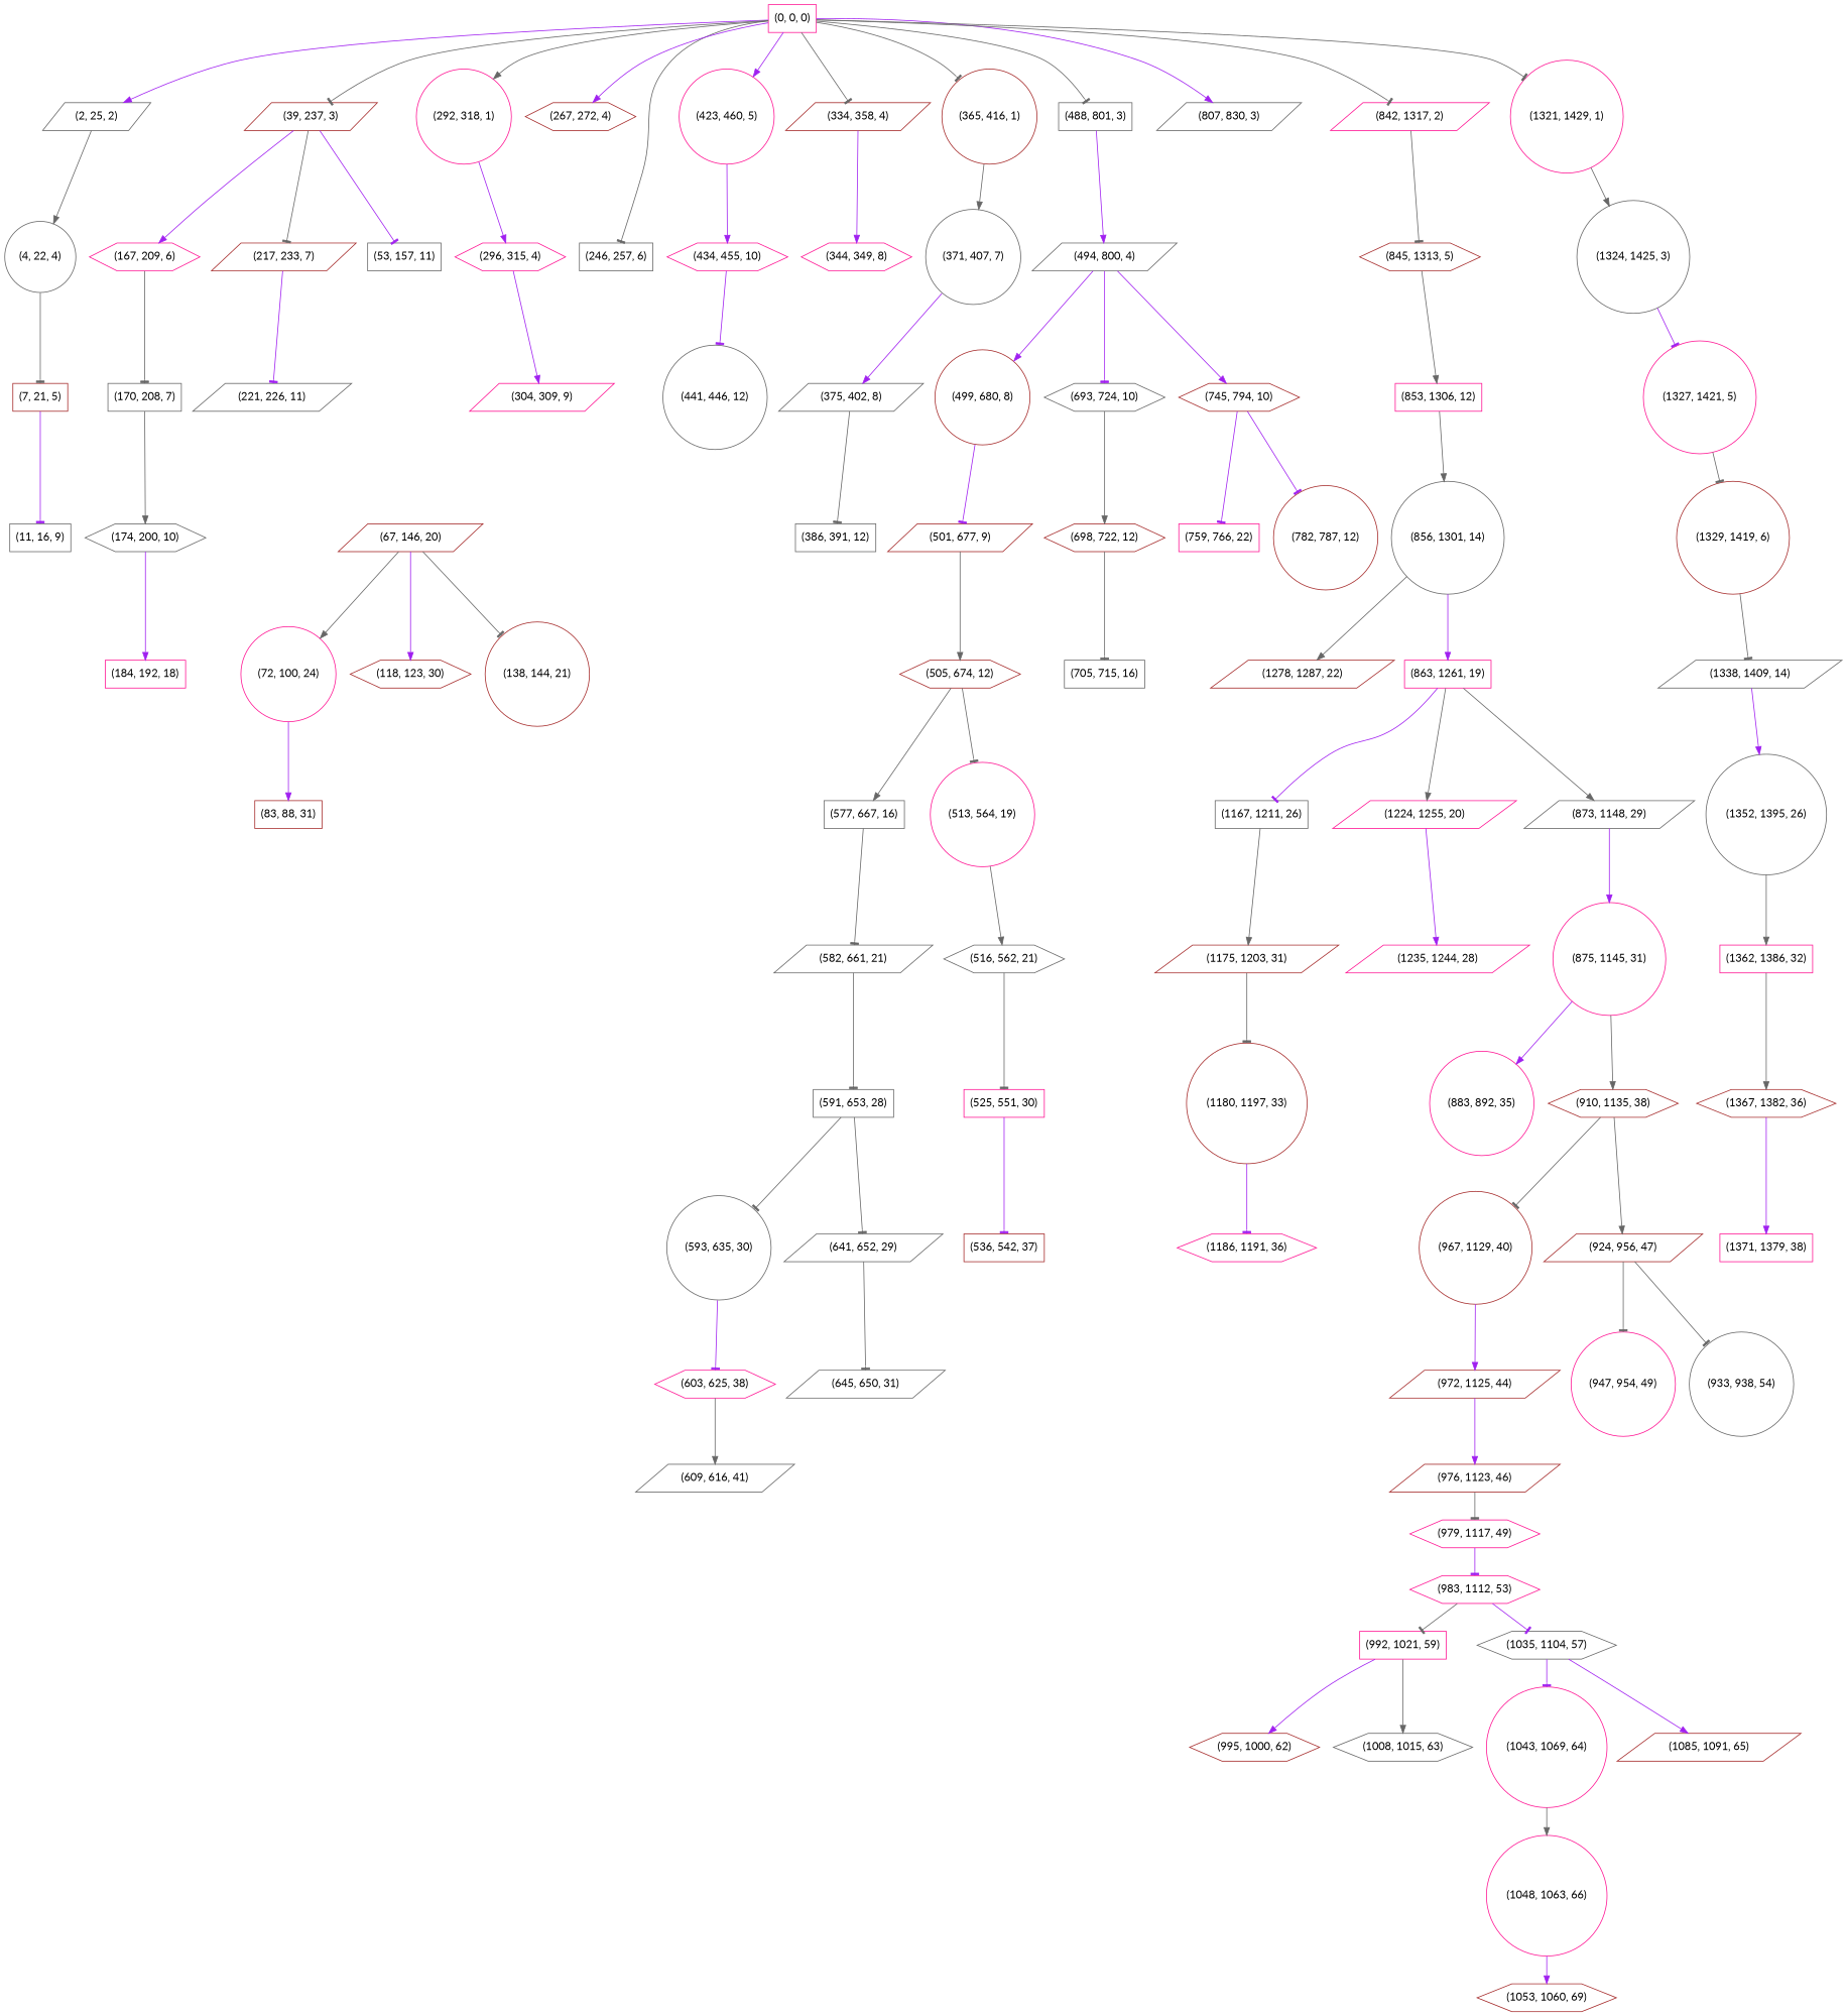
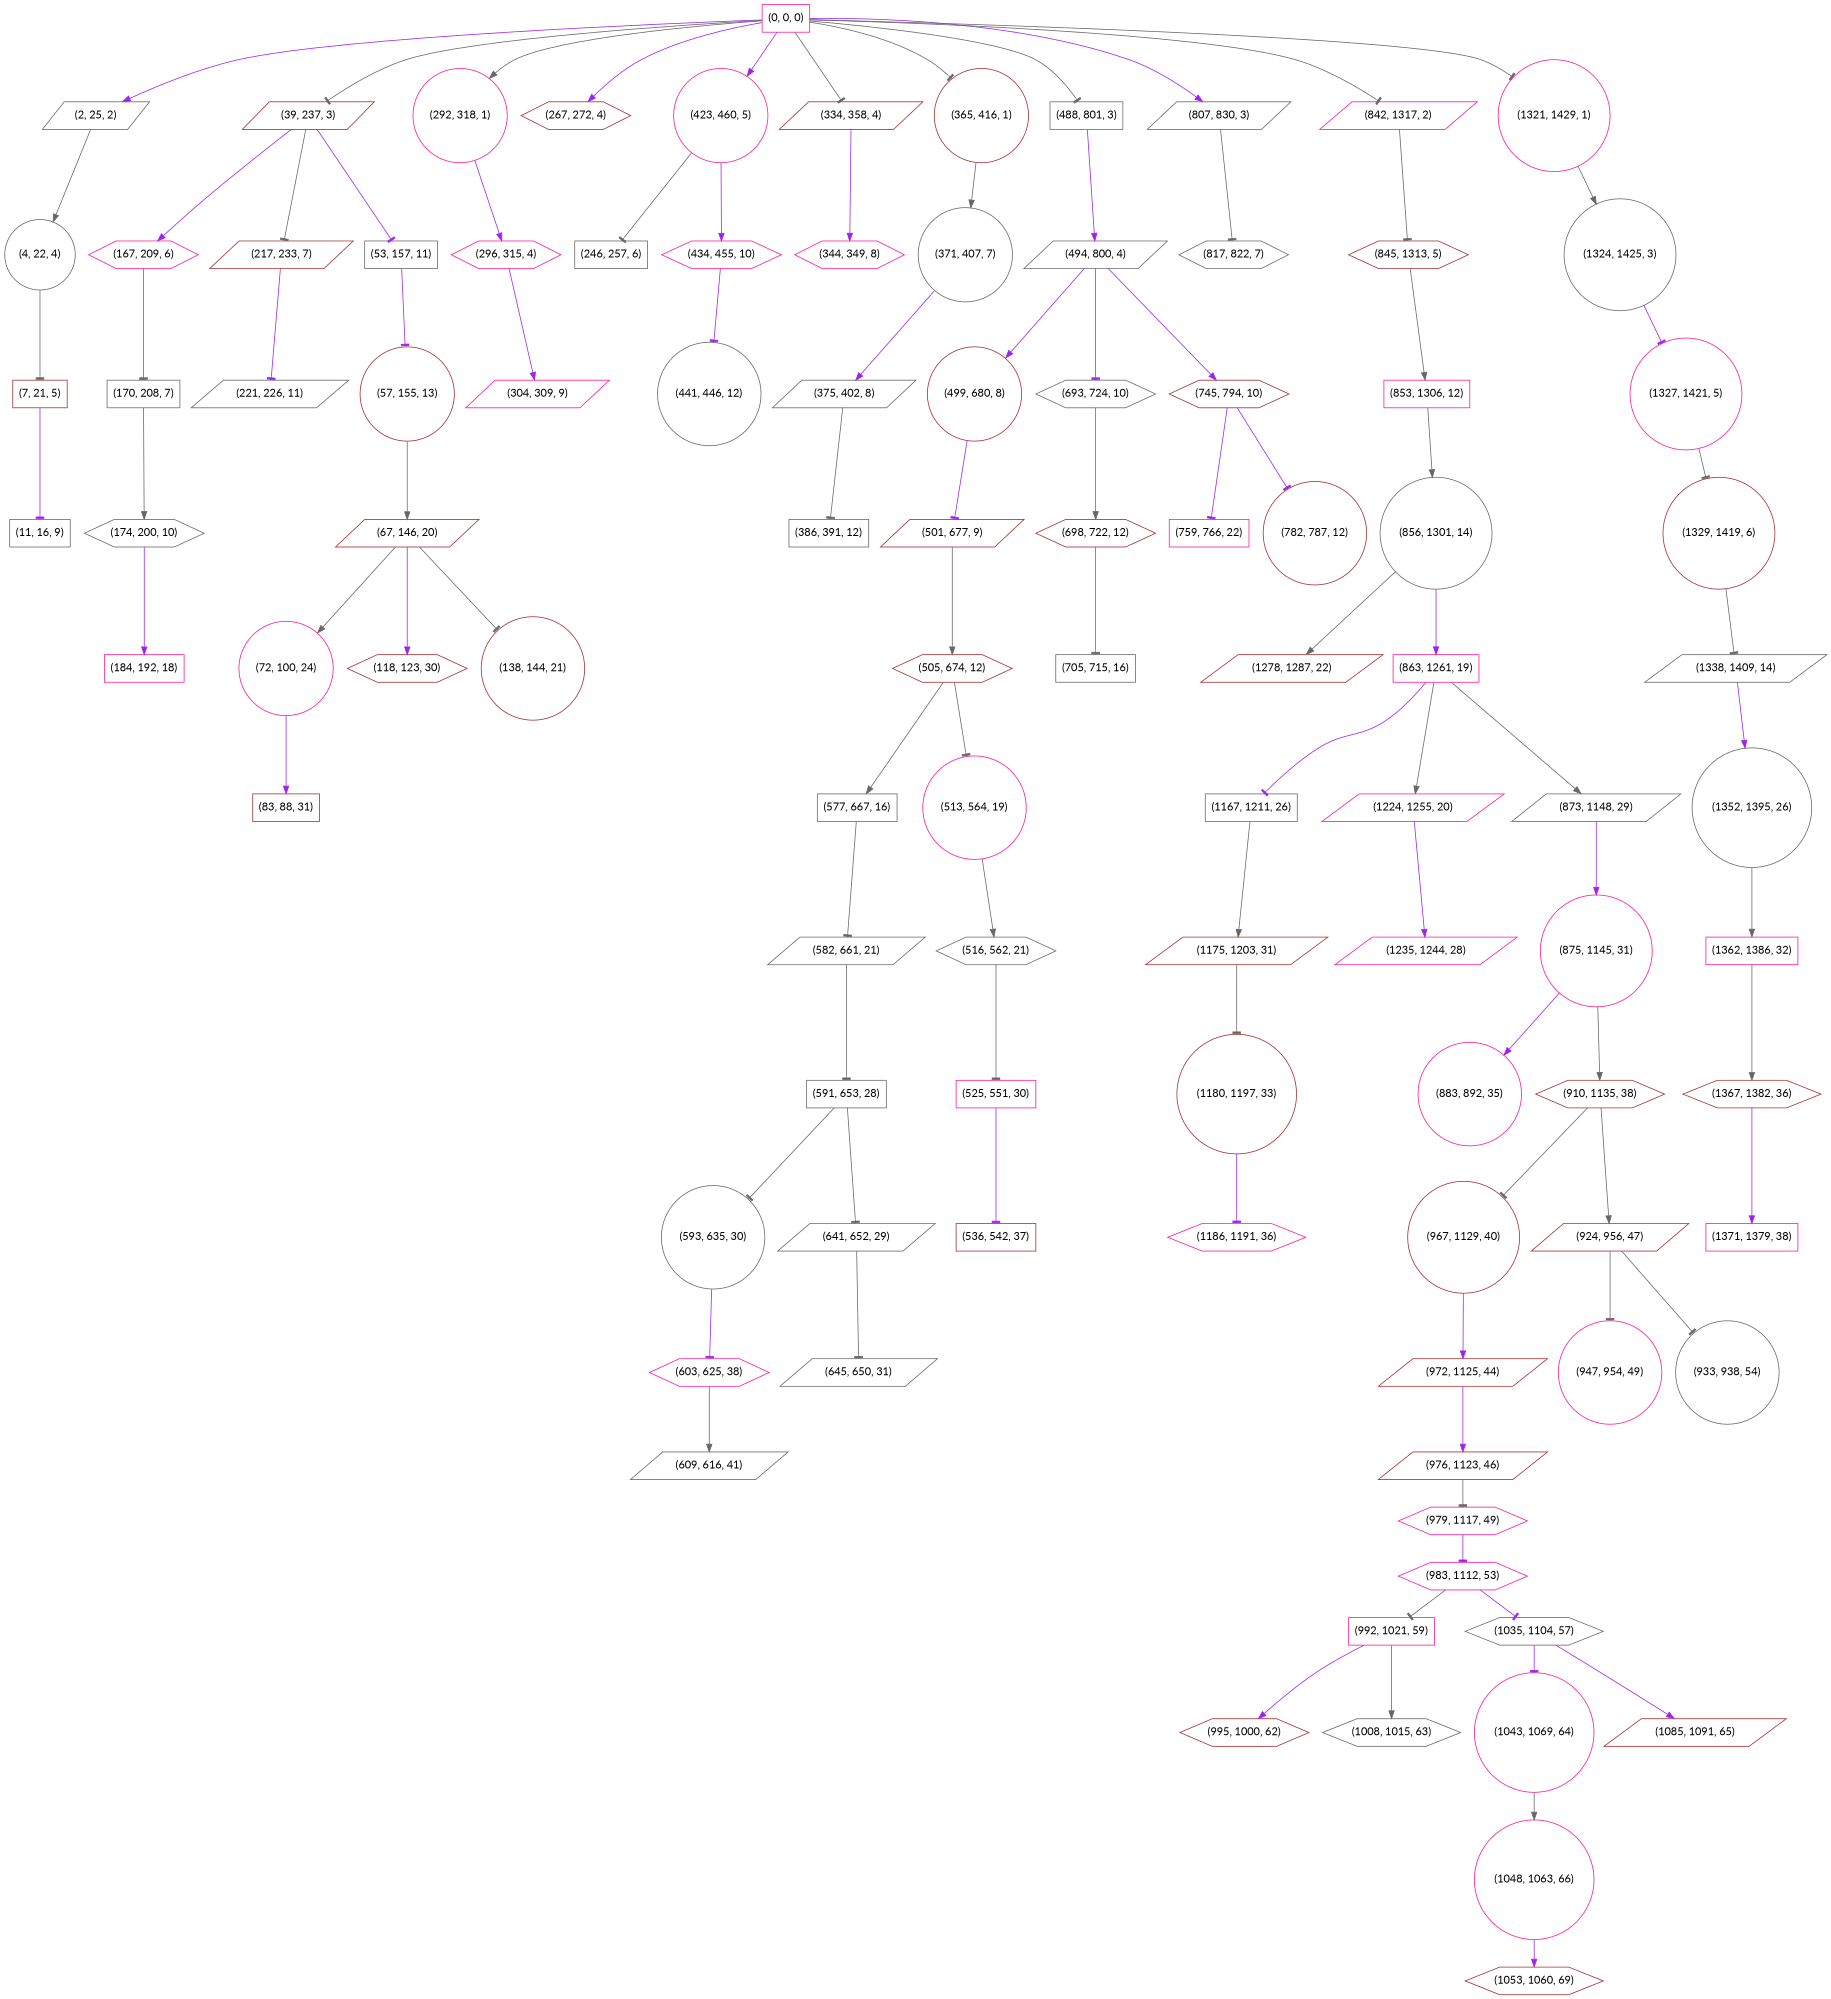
  digraph {
    fontname=Lato
    node [color=gray40 fontname=Lato shape=circle]
    edge [arrowhead=normal color=gray40 fontname=Lato]
    "(0, 0, 0)" [color=deeppink shape=box]
    "(2, 25, 2)" [shape=parallelogram]
    "(39, 237, 3)" [color=brown shape=parallelogram]
    "(246, 257, 6)" [shape=box]
    "(267, 272, 4)" [color=brown shape=hexagon]
    "(292, 318, 1)" [color=deeppink]
    "(334, 358, 4)" [color=brown shape=parallelogram]
    "(365, 416, 1)" [color=brown]
    "(423, 460, 5)" [color=deeppink]
    "(488, 801, 3)" [shape=box]
    "(807, 830, 3)" [shape=parallelogram]
    "(842, 1317, 2)" [color=deeppink shape=parallelogram]
    "(1321, 1429, 1)" [color=deeppink]
    "(4, 22, 4)"
    "(53, 157, 11)" [shape=box]
    "(167, 209, 6)" [color=deeppink shape=hexagon]
    "(217, 233, 7)" [color=brown shape=parallelogram]
    "(296, 315, 4)" [color=deeppink shape=hexagon]
    "(344, 349, 8)" [color=deeppink shape=hexagon]
    "(371, 407, 7)"
    "(434, 455, 10)" [color=deeppink shape=hexagon]
    "(494, 800, 4)" [shape=parallelogram]
+   "(817, 822, 7)" [shape=hexagon]
    "(845, 1313, 5)" [color=brown shape=hexagon]
    "(1324, 1425, 3)"
    "(7, 21, 5)" [color=brown shape=box]
    "(11, 16, 9)" [shape=box]
+   "(57, 155, 13)" [color=brown]
    "(170, 208, 7)" [shape=box]
    "(221, 226, 11)" [shape=parallelogram]
    "(67, 146, 20)" [color=brown shape=parallelogram]
    "(72, 100, 24)" [color=deeppink]
    "(118, 123, 30)" [color=brown shape=hexagon]
    "(138, 144, 21)" [color=brown]
    "(83, 88, 31)" [color=brown shape=box]
    "(174, 200, 10)" [shape=hexagon]
    "(184, 192, 18)" [color=deeppink shape=box]
    "(304, 309, 9)" [color=deeppink shape=parallelogram]
    "(375, 402, 8)" [shape=parallelogram]
    "(386, 391, 12)" [shape=box]
    "(441, 446, 12)"
    "(499, 680, 8)" [color=brown]
    "(693, 724, 10)" [shape=hexagon]
    "(745, 794, 10)" [color=brown shape=hexagon]
    "(501, 677, 9)" [color=brown shape=parallelogram]
    "(698, 722, 12)" [color=brown shape=hexagon]
    "(759, 766, 22)" [color=deeppink shape=box]
    "(782, 787, 12)" [color=brown]
    "(505, 674, 12)" [color=brown shape=hexagon]
    "(513, 564, 19)" [color=deeppink]
    "(577, 667, 16)" [shape=box]
    "(516, 562, 21)" [shape=hexagon]
    "(582, 661, 21)" [shape=parallelogram]
    "(525, 551, 30)" [color=deeppink shape=box]
    "(536, 542, 37)" [color=brown shape=box]
    "(591, 653, 28)" [shape=box]
    "(593, 635, 30)"
    "(641, 652, 29)" [shape=parallelogram]
    "(603, 625, 38)" [color=deeppink shape=hexagon]
    "(645, 650, 31)" [shape=parallelogram]
    "(609, 616, 41)" [shape=parallelogram]
    "(705, 715, 16)" [shape=box]
    "(853, 1306, 12)" [color=deeppink shape=box]
    "(856, 1301, 14)"
    "(863, 1261, 19)" [color=deeppink shape=box]
    "(1278, 1287, 22)" [color=brown shape=parallelogram]
    "(873, 1148, 29)" [shape=parallelogram]
    "(1167, 1211, 26)" [shape=box]
    "(1224, 1255, 20)" [color=deeppink shape=parallelogram]
    "(875, 1145, 31)" [color=deeppink]
    "(1175, 1203, 31)" [color=brown shape=parallelogram]
    "(1235, 1244, 28)" [color=deeppink shape=parallelogram]
    "(883, 892, 35)" [color=deeppink]
    "(910, 1135, 38)" [color=brown shape=hexagon]
    "(924, 956, 47)" [color=brown shape=parallelogram]
    "(967, 1129, 40)" [color=brown]
    "(933, 938, 54)"
    "(947, 954, 49)" [color=deeppink]
    "(972, 1125, 44)" [color=brown shape=parallelogram]
    "(976, 1123, 46)" [color=brown shape=parallelogram]
    "(979, 1117, 49)" [color=deeppink shape=hexagon]
    "(983, 1112, 53)" [color=deeppink shape=hexagon]
    "(992, 1021, 59)" [color=deeppink shape=box]
    "(1035, 1104, 57)" [shape=hexagon]
    "(995, 1000, 62)" [color=brown shape=hexagon]
    "(1008, 1015, 63)" [shape=hexagon]
    "(1043, 1069, 64)" [color=deeppink]
    "(1085, 1091, 65)" [color=brown shape=parallelogram]
    "(1048, 1063, 66)" [color=deeppink]
    "(1053, 1060, 69)" [color=brown shape=hexagon]
    "(1180, 1197, 33)" [color=brown]
    "(1186, 1191, 36)" [color=deeppink shape=hexagon]
    "(1327, 1421, 5)" [color=deeppink]
    "(1329, 1419, 6)" [color=brown]
    "(1338, 1409, 14)" [shape=parallelogram]
    "(1352, 1395, 26)"
    "(1362, 1386, 32)" [color=deeppink shape=box]
    "(1367, 1382, 36)" [color=brown shape=hexagon]
    "(1371, 1379, 38)" [color=deeppink shape=box]
    "(0, 0, 0)" -> "(2, 25, 2)" [color=purple]
    "(0, 0, 0)" -> "(39, 237, 3)" [arrowhead=tee]
-   "(0, 0, 0)" -> "(246, 257, 6)" [arrowhead=tee]
+   "(423, 460, 5)" -> "(246, 257, 6)" [arrowhead=tee]
    "(0, 0, 0)" -> "(267, 272, 4)" [color=purple]
    "(0, 0, 0)" -> "(292, 318, 1)"
    "(0, 0, 0)" -> "(334, 358, 4)" [arrowhead=tee]
    "(0, 0, 0)" -> "(365, 416, 1)" [arrowhead=tee]
    "(0, 0, 0)" -> "(423, 460, 5)" [color=purple]
    "(0, 0, 0)" -> "(488, 801, 3)" [arrowhead=tee]
    "(0, 0, 0)" -> "(807, 830, 3)" [color=purple]
    "(0, 0, 0)" -> "(842, 1317, 2)" [arrowhead=tee]
    "(0, 0, 0)" -> "(1321, 1429, 1)" [arrowhead=tee]
    "(2, 25, 2)" -> "(4, 22, 4)"
    "(39, 237, 3)" -> "(53, 157, 11)" [arrowhead=tee color=purple]
    "(39, 237, 3)" -> "(167, 209, 6)" [color=purple]
    "(39, 237, 3)" -> "(217, 233, 7)" [arrowhead=tee]
    "(292, 318, 1)" -> "(296, 315, 4)" [color=purple]
    "(334, 358, 4)" -> "(344, 349, 8)" [color=purple]
    "(365, 416, 1)" -> "(371, 407, 7)"
    "(423, 460, 5)" -> "(434, 455, 10)" [color=purple]
    "(488, 801, 3)" -> "(494, 800, 4)" [color=purple]
+   "(807, 830, 3)" -> "(817, 822, 7)" [arrowhead=tee]
    "(842, 1317, 2)" -> "(845, 1313, 5)" [arrowhead=tee]
    "(1321, 1429, 1)" -> "(1324, 1425, 3)"
    "(4, 22, 4)" -> "(7, 21, 5)" [arrowhead=tee]
+   "(53, 157, 11)" -> "(57, 155, 13)" [arrowhead=tee color=purple]
    "(167, 209, 6)" -> "(170, 208, 7)" [arrowhead=tee]
    "(217, 233, 7)" -> "(221, 226, 11)" [arrowhead=tee color=purple]
    "(296, 315, 4)" -> "(304, 309, 9)" [color=purple]
    "(371, 407, 7)" -> "(375, 402, 8)" [color=purple]
    "(434, 455, 10)" -> "(441, 446, 12)" [arrowhead=tee color=purple]
    "(494, 800, 4)" -> "(499, 680, 8)" [color=purple]
    "(494, 800, 4)" -> "(693, 724, 10)" [arrowhead=tee color=purple]
    "(494, 800, 4)" -> "(745, 794, 10)" [color=purple]
    "(845, 1313, 5)" -> "(853, 1306, 12)"
    "(1324, 1425, 3)" -> "(1327, 1421, 5)" [arrowhead=tee color=purple]
    "(7, 21, 5)" -> "(11, 16, 9)" [arrowhead=tee color=purple]
+   "(57, 155, 13)" -> "(67, 146, 20)"
    "(170, 208, 7)" -> "(174, 200, 10)"
    "(67, 146, 20)" -> "(72, 100, 24)"
    "(67, 146, 20)" -> "(118, 123, 30)" [color=purple]
    "(67, 146, 20)" -> "(138, 144, 21)" [arrowhead=tee]
    "(72, 100, 24)" -> "(83, 88, 31)" [color=purple]
    "(174, 200, 10)" -> "(184, 192, 18)" [color=purple]
    "(375, 402, 8)" -> "(386, 391, 12)" [arrowhead=tee]
    "(499, 680, 8)" -> "(501, 677, 9)" [arrowhead=tee color=purple]
    "(693, 724, 10)" -> "(698, 722, 12)"
    "(745, 794, 10)" -> "(759, 766, 22)" [arrowhead=tee color=purple]
    "(745, 794, 10)" -> "(782, 787, 12)" [arrowhead=tee color=purple]
    "(501, 677, 9)" -> "(505, 674, 12)"
    "(698, 722, 12)" -> "(705, 715, 16)" [arrowhead=tee]
    "(505, 674, 12)" -> "(513, 564, 19)" [arrowhead=tee]
    "(505, 674, 12)" -> "(577, 667, 16)"
    "(513, 564, 19)" -> "(516, 562, 21)"
    "(577, 667, 16)" -> "(582, 661, 21)" [arrowhead=tee]
    "(516, 562, 21)" -> "(525, 551, 30)" [arrowhead=tee]
    "(582, 661, 21)" -> "(591, 653, 28)" [arrowhead=tee]
    "(525, 551, 30)" -> "(536, 542, 37)" [arrowhead=tee color=purple]
    "(591, 653, 28)" -> "(593, 635, 30)" [arrowhead=tee]
    "(591, 653, 28)" -> "(641, 652, 29)" [arrowhead=tee]
    "(593, 635, 30)" -> "(603, 625, 38)" [arrowhead=tee color=purple]
    "(641, 652, 29)" -> "(645, 650, 31)" [arrowhead=tee]
    "(603, 625, 38)" -> "(609, 616, 41)"
    "(853, 1306, 12)" -> "(856, 1301, 14)"
    "(856, 1301, 14)" -> "(863, 1261, 19)" [color=purple]
    "(856, 1301, 14)" -> "(1278, 1287, 22)"
    "(863, 1261, 19)" -> "(873, 1148, 29)"
    "(863, 1261, 19)" -> "(1167, 1211, 26)" [arrowhead=tee color=purple]
    "(863, 1261, 19)" -> "(1224, 1255, 20)"
    "(873, 1148, 29)" -> "(875, 1145, 31)" [color=purple]
    "(1167, 1211, 26)" -> "(1175, 1203, 31)"
    "(1224, 1255, 20)" -> "(1235, 1244, 28)" [color=purple]
    "(875, 1145, 31)" -> "(883, 892, 35)" [color=purple]
    "(875, 1145, 31)" -> "(910, 1135, 38)"
    "(1175, 1203, 31)" -> "(1180, 1197, 33)" [arrowhead=tee]
    "(910, 1135, 38)" -> "(924, 956, 47)"
    "(910, 1135, 38)" -> "(967, 1129, 40)" [arrowhead=tee]
    "(924, 956, 47)" -> "(933, 938, 54)" [arrowhead=tee]
    "(924, 956, 47)" -> "(947, 954, 49)" [arrowhead=tee]
    "(967, 1129, 40)" -> "(972, 1125, 44)" [color=purple]
    "(972, 1125, 44)" -> "(976, 1123, 46)" [color=purple]
    "(976, 1123, 46)" -> "(979, 1117, 49)" [arrowhead=tee]
    "(979, 1117, 49)" -> "(983, 1112, 53)" [arrowhead=tee color=purple]
    "(983, 1112, 53)" -> "(992, 1021, 59)" [arrowhead=tee]
    "(983, 1112, 53)" -> "(1035, 1104, 57)" [arrowhead=tee color=purple]
    "(992, 1021, 59)" -> "(995, 1000, 62)" [color=purple]
    "(992, 1021, 59)" -> "(1008, 1015, 63)"
    "(1035, 1104, 57)" -> "(1043, 1069, 64)" [arrowhead=tee color=purple]
    "(1035, 1104, 57)" -> "(1085, 1091, 65)" [color=purple]
    "(1043, 1069, 64)" -> "(1048, 1063, 66)"
    "(1048, 1063, 66)" -> "(1053, 1060, 69)" [color=purple]
    "(1180, 1197, 33)" -> "(1186, 1191, 36)" [arrowhead=tee color=purple]
    "(1327, 1421, 5)" -> "(1329, 1419, 6)" [arrowhead=tee]
    "(1329, 1419, 6)" -> "(1338, 1409, 14)" [arrowhead=tee]
    "(1338, 1409, 14)" -> "(1352, 1395, 26)" [color=purple]
    "(1352, 1395, 26)" -> "(1362, 1386, 32)"
    "(1362, 1386, 32)" -> "(1367, 1382, 36)"
    "(1367, 1382, 36)" -> "(1371, 1379, 38)" [color=purple]
  }
